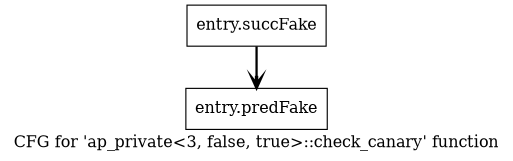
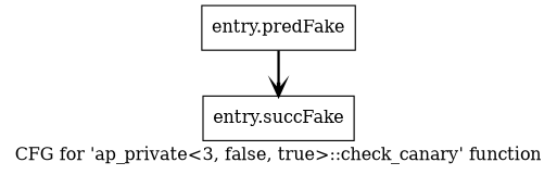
  digraph {
    label="CFG for 'ap_private\<3, false, true\>::check_canary' function"
    node [shape=record]
    n1 [label="{entry.predFake}"]
    n2 [filename="/home/omerfaruk/tools/Xilinx/Vitis_HLS/2023.2/include/etc/ap_private.h" label="{entry.succFake}" linenumber=1384]
-   n2 -> n1 [execusionnum=6 filename="/home/omerfaruk/tools/Xilinx/Vitis_HLS/2023.2/include/etc/ap_private.h" style=bold arrowhead=vee]
+   n1 -> n2 [execusionnum=6 filename="/home/omerfaruk/tools/Xilinx/Vitis_HLS/2023.2/include/etc/ap_private.h" style=bold arrowhead=vee]
  }
